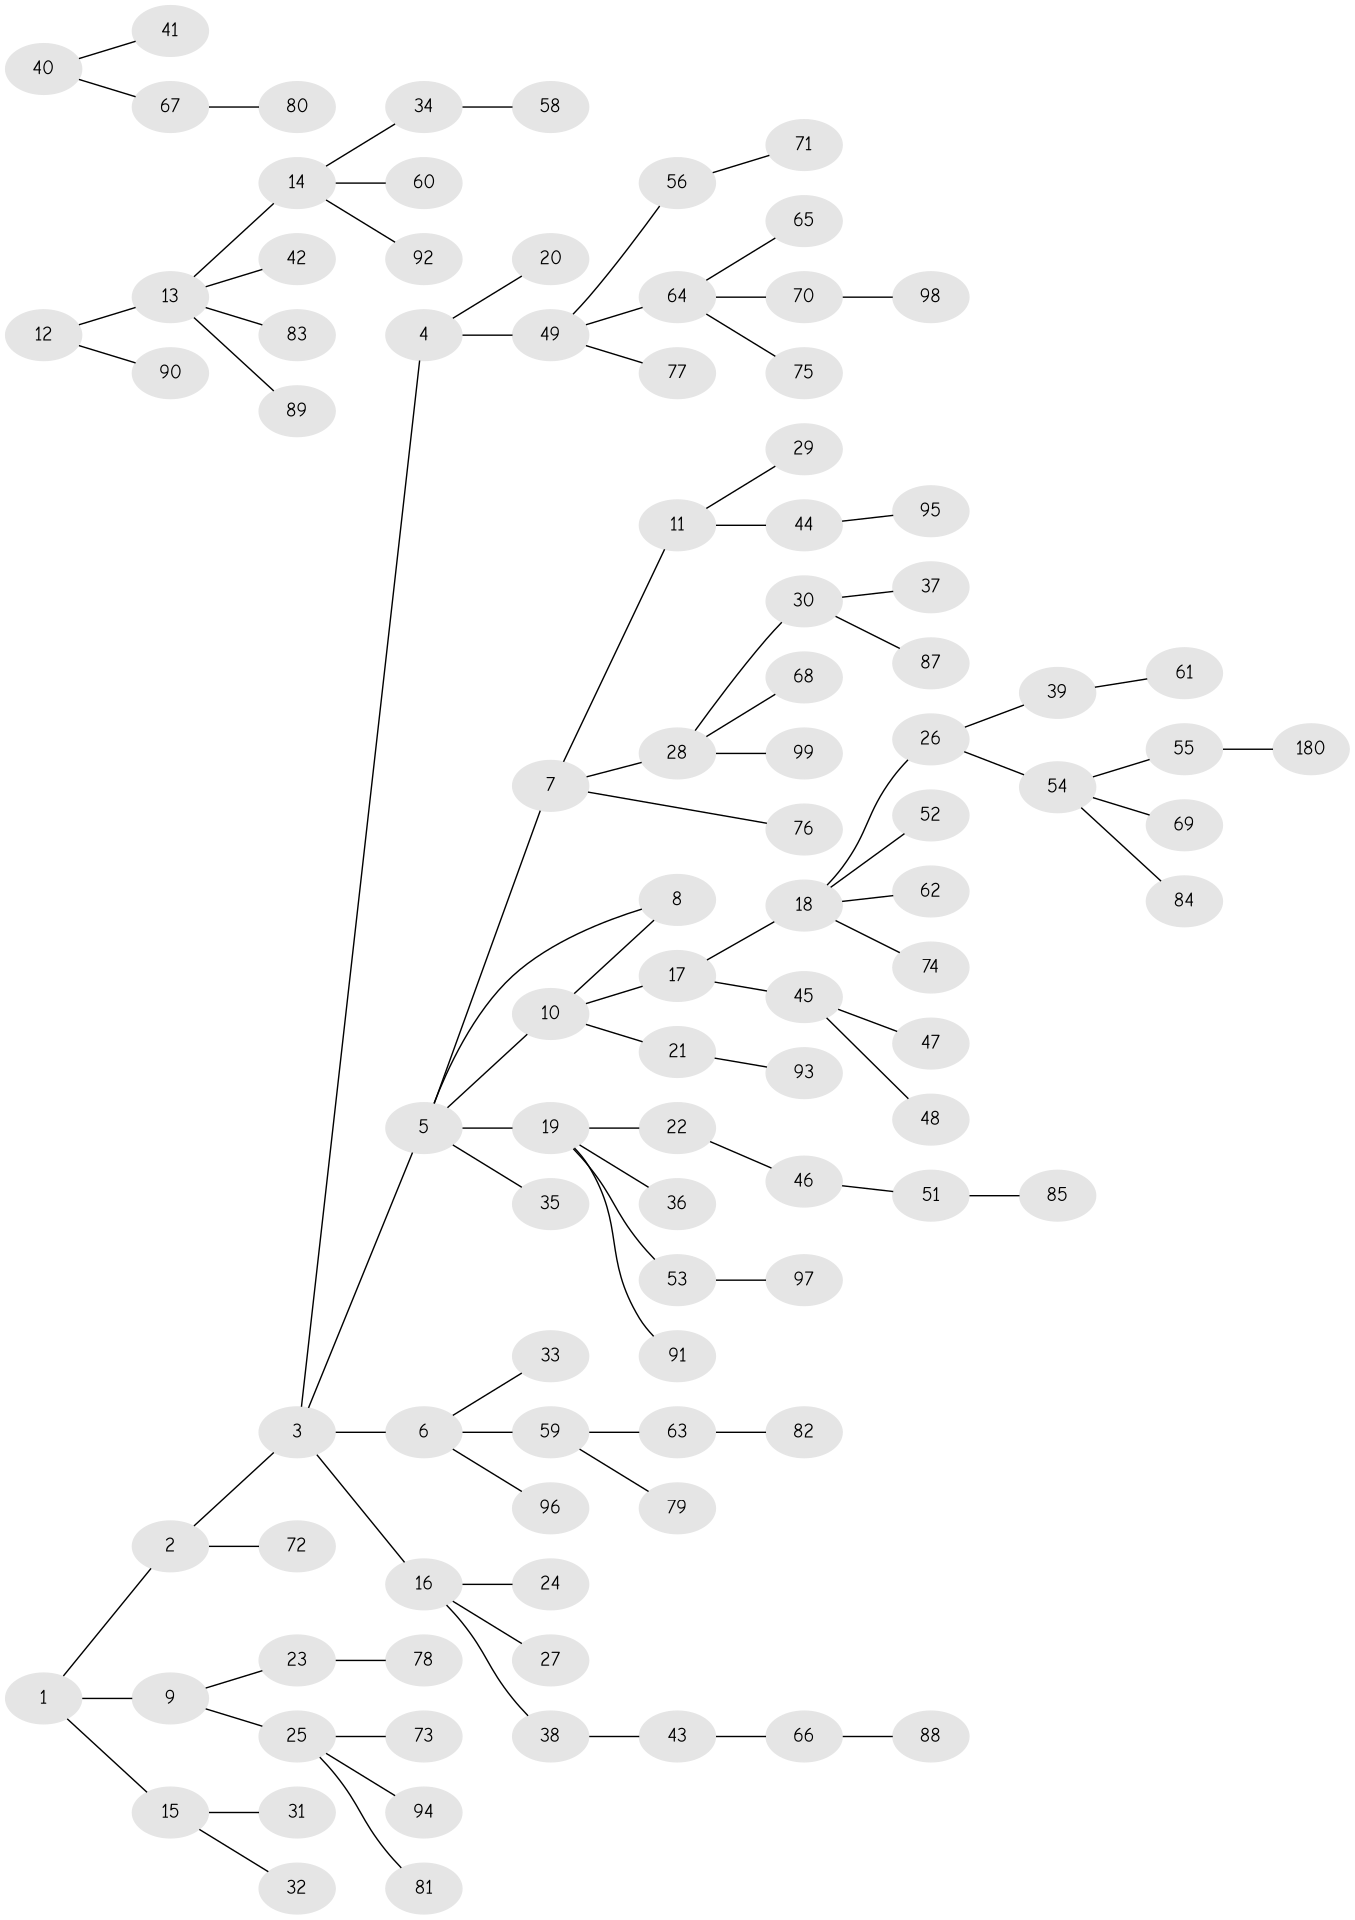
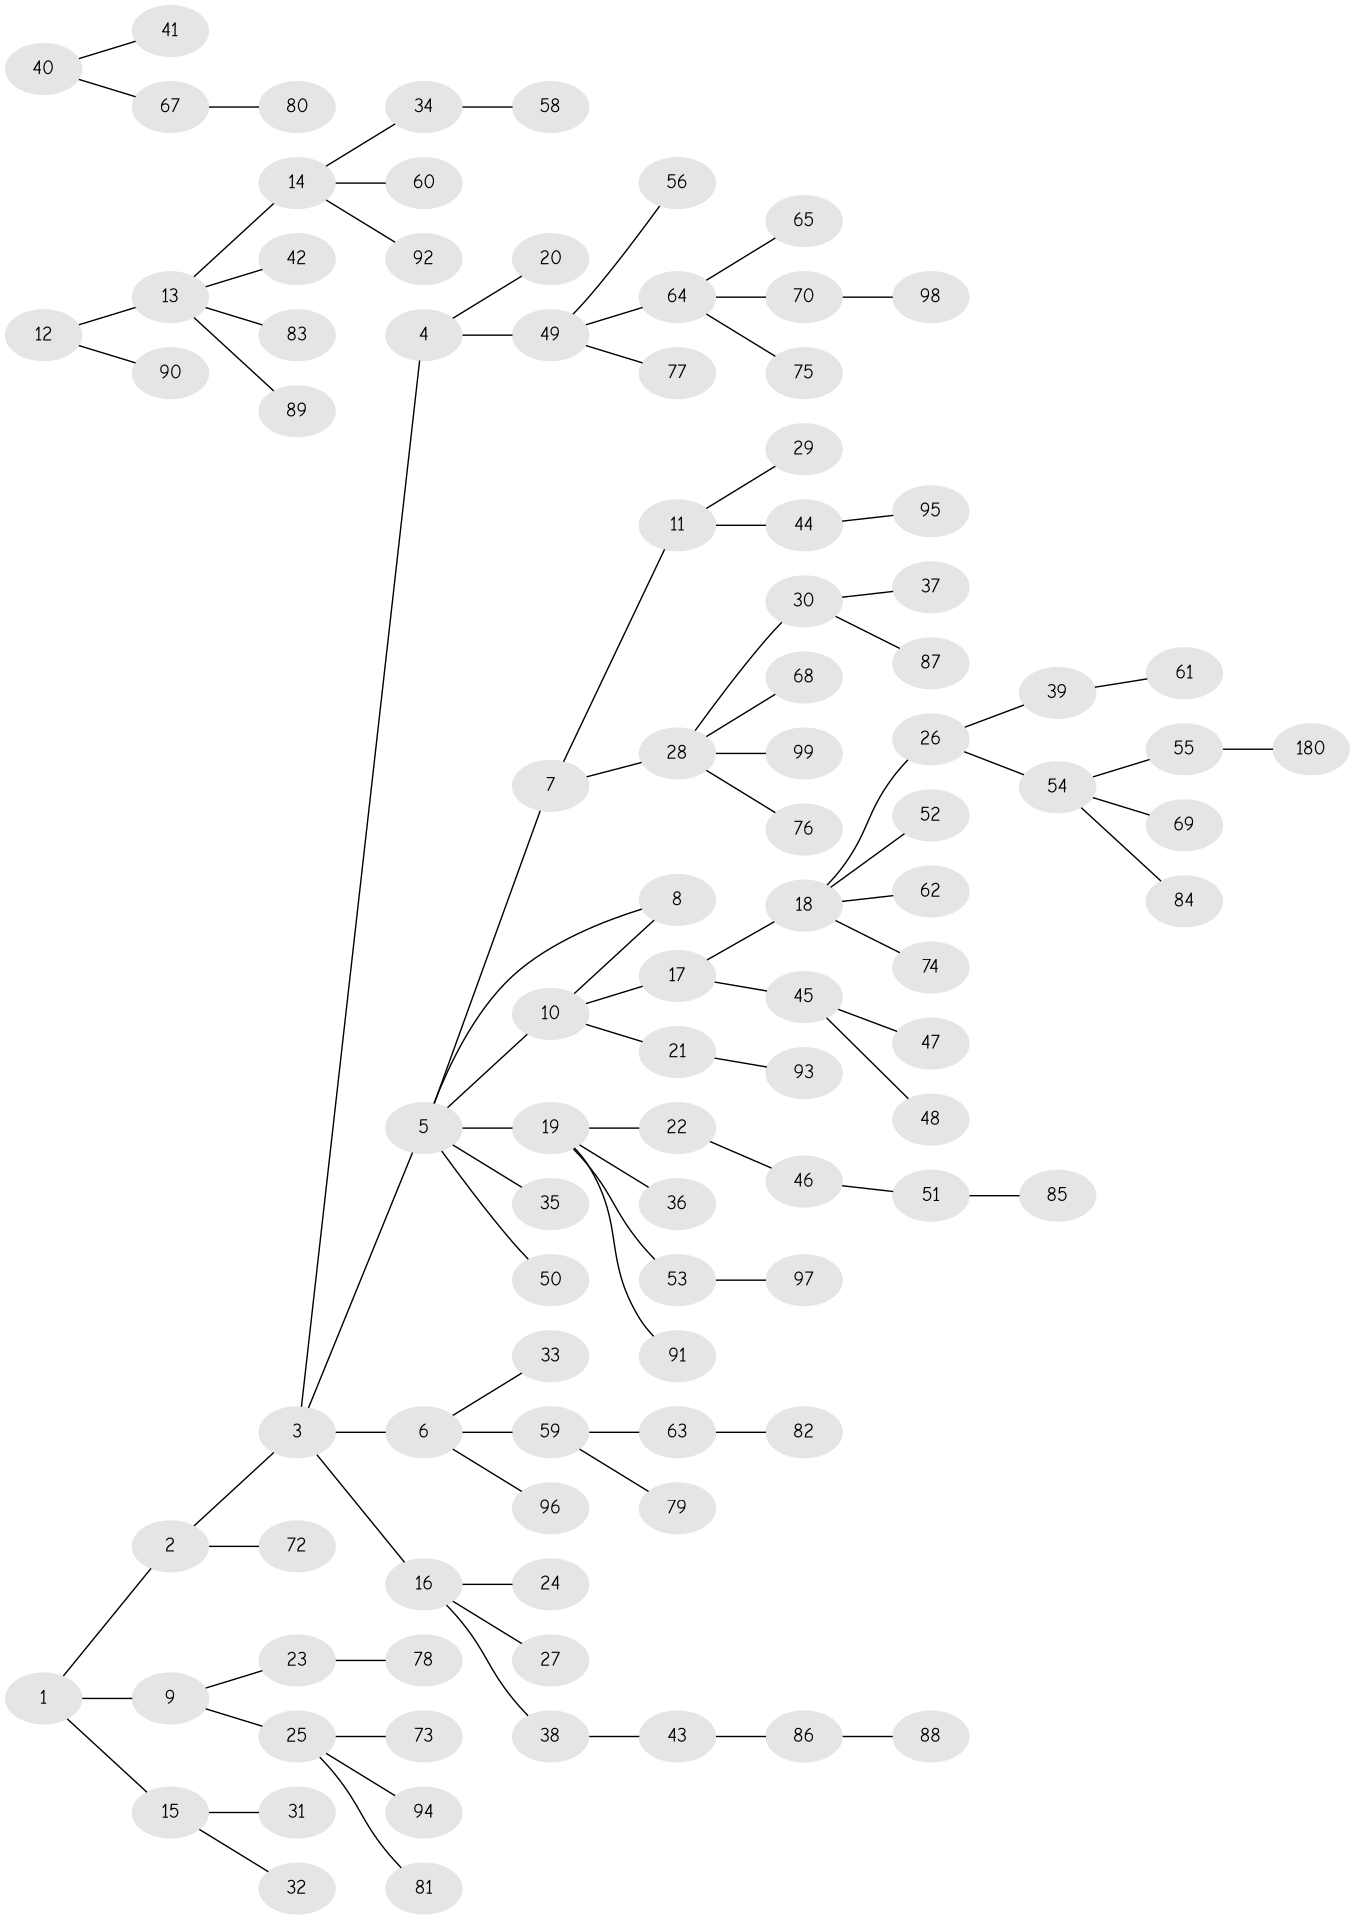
  graph {
    fontname="Comic Neue"
    rankdir=LR
    node [color=gray90 fontname="Comic Neue" style=filled]
    edge [fontname="Comic Neue"]
    1
    2
    9
    15
    3
    72
    23
    25
    31
    32
    4
    5
    6
    16
    20
    49
    7
    8
    10
    19
    35
+   50
    33
    59
    96
    24
    27
    38
    56
    64
    77
    11
    28
    17
    21
    22
    36
    53
    91
    63
    79
    29
    44
    30
    68
    76
    99
    78
    73
    94
    81
    12
    13
    90
    18
    45
    93
    95
    14
    42
    83
    89
    34
    60
    92
    58
    43
    26
    52
    62
    74
    47
    48
    39
    54
    46
    97
    51
    40
    41
    67
    61
    55
    69
    84
    37
    87
-   66
+   66 [label=86]
    n89 [label=180]
    80
    88
    85
-   71
    65
    70
    75
    82
    98
    1 -- 2
    1 -- 9
    1 -- 15
    2 -- 3
    2 -- 72
    9 -- 23
    9 -- 25
    15 -- 31
    15 -- 32
    3 -- 4
    3 -- 5
    3 -- 6
    3 -- 16
    23 -- 78
    25 -- 73
    25 -- 94
    25 -- 81
    4 -- 20
    4 -- 49
    5 -- 7
    5 -- 8
    5 -- 10
    5 -- 19
    5 -- 35
+   5 -- 50
    6 -- 33
    6 -- 59
    6 -- 96
    16 -- 24
    16 -- 27
    16 -- 38
    49 -- 56
    49 -- 64
    49 -- 77
    7 -- 11
    7 -- 28
    10 -- 8
    10 -- 17
    10 -- 21
    19 -- 22
    19 -- 36
    19 -- 53
    19 -- 91
    59 -- 63
    59 -- 79
    38 -- 43
-   56 -- 71
    64 -- 65
    64 -- 70
    64 -- 75
    11 -- 29
    11 -- 44
    28 -- 30
    28 -- 68
-   7 -- 76
+   28 -- 76
    28 -- 99
    17 -- 18
    17 -- 45
    21 -- 93
    22 -- 46
    53 -- 97
    63 -- 82
    44 -- 95
    30 -- 37
    30 -- 87
    12 -- 13
    12 -- 90
    13 -- 14
    13 -- 42
    13 -- 83
    13 -- 89
    18 -- 26
    18 -- 52
    18 -- 62
    18 -- 74
    45 -- 47
    45 -- 48
    14 -- 34
    14 -- 60
    14 -- 92
    34 -- 58
    43 -- 66
    26 -- 39
    26 -- 54
    39 -- 61
    54 -- 55
    54 -- 69
    54 -- 84
    46 -- 51
    51 -- 85
    40 -- 41
    40 -- 67
    67 -- 80
    55 -- n89
    66 -- 88
    70 -- 98
  }
